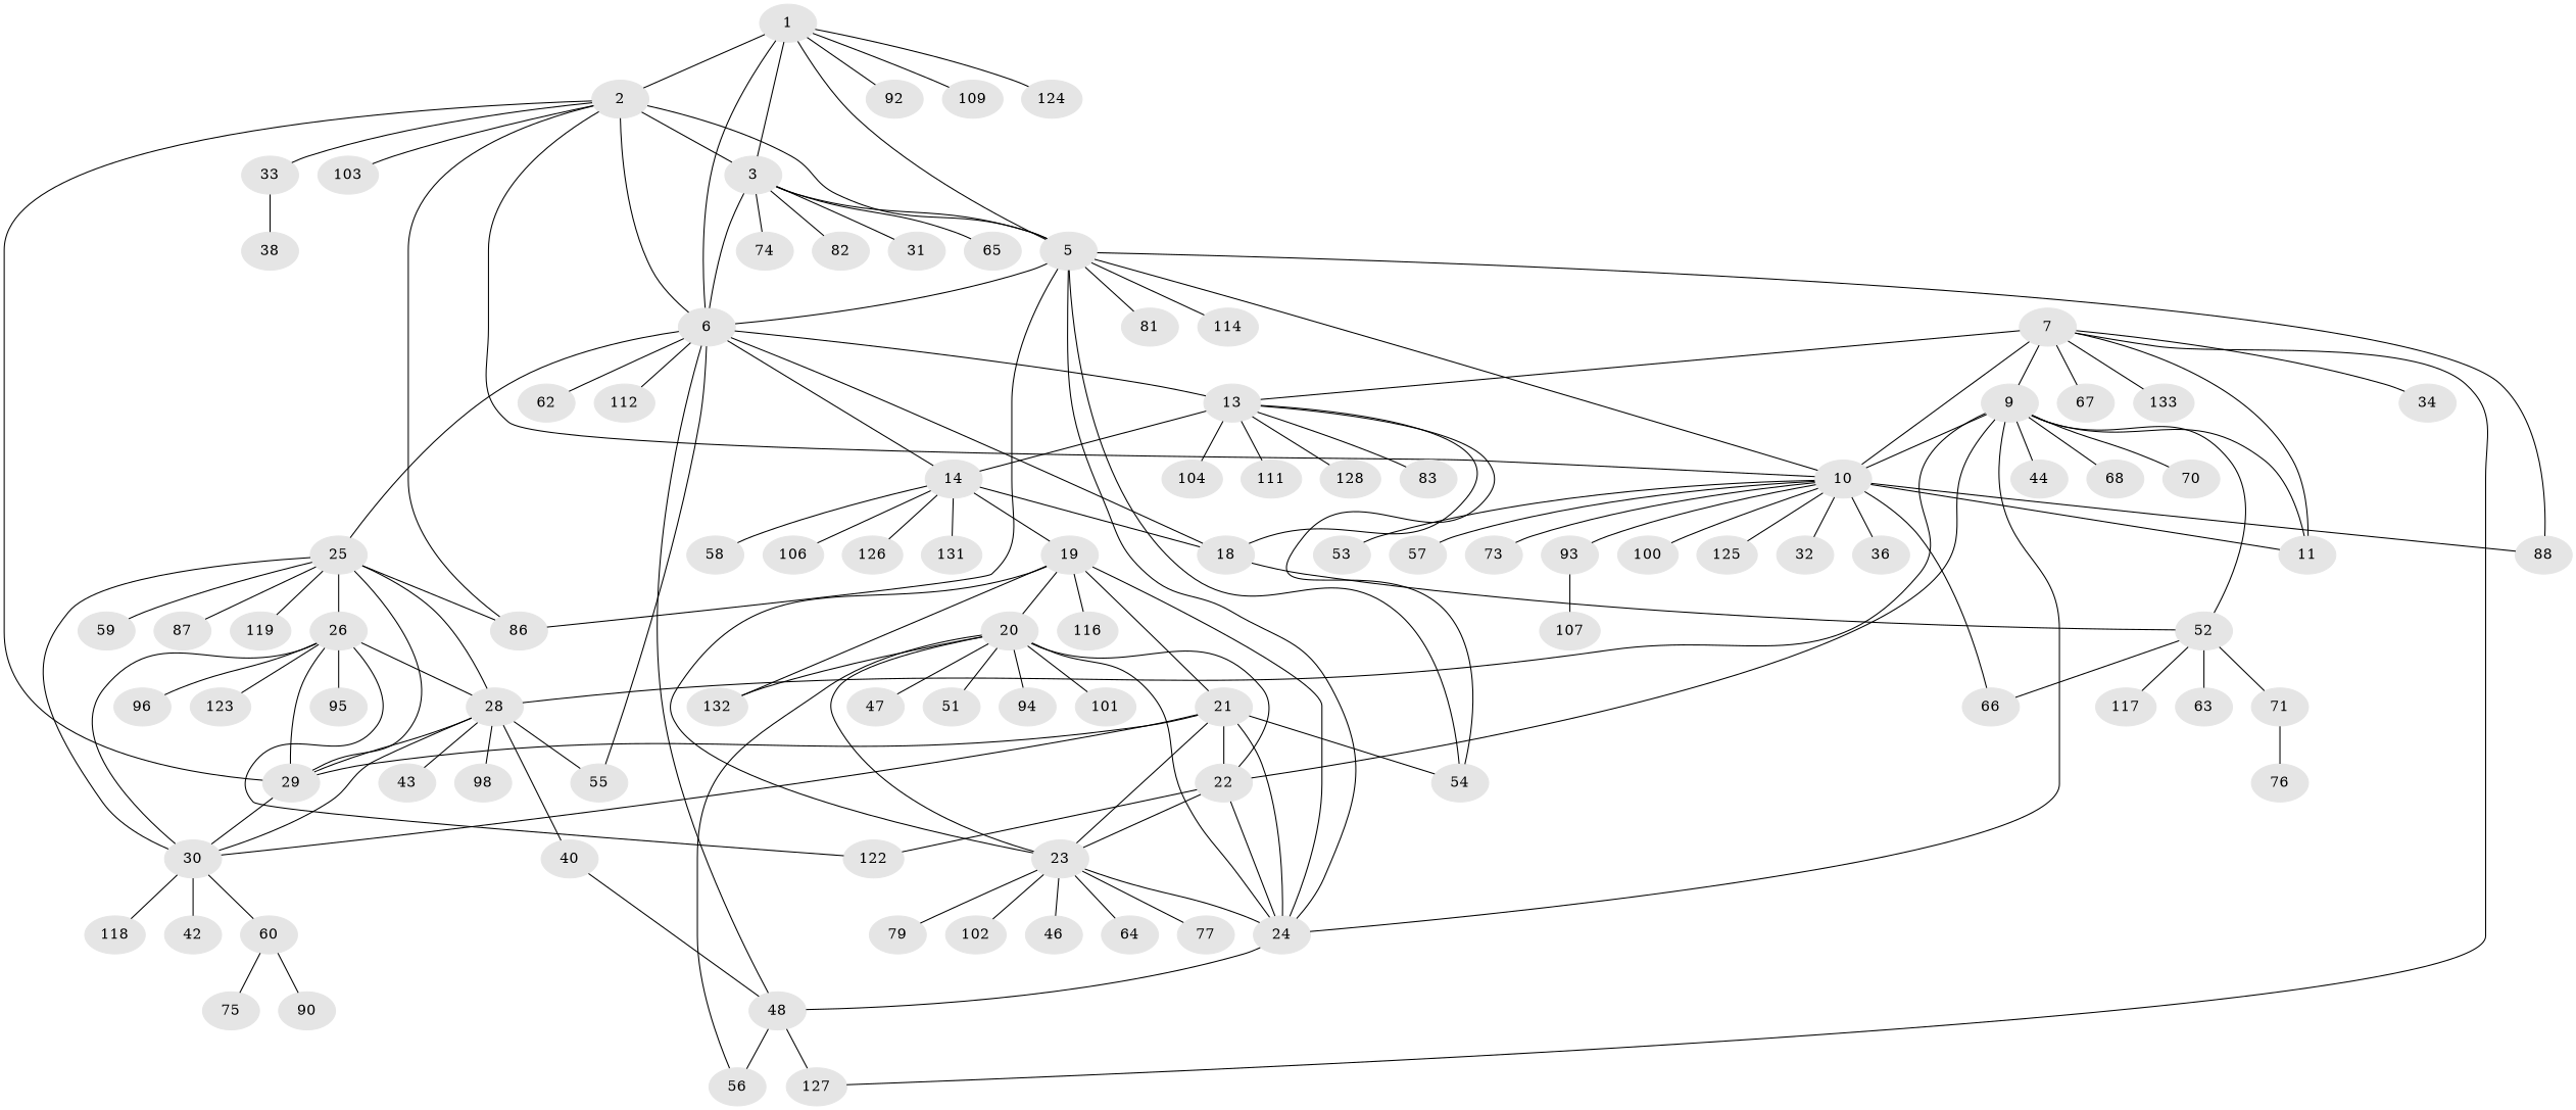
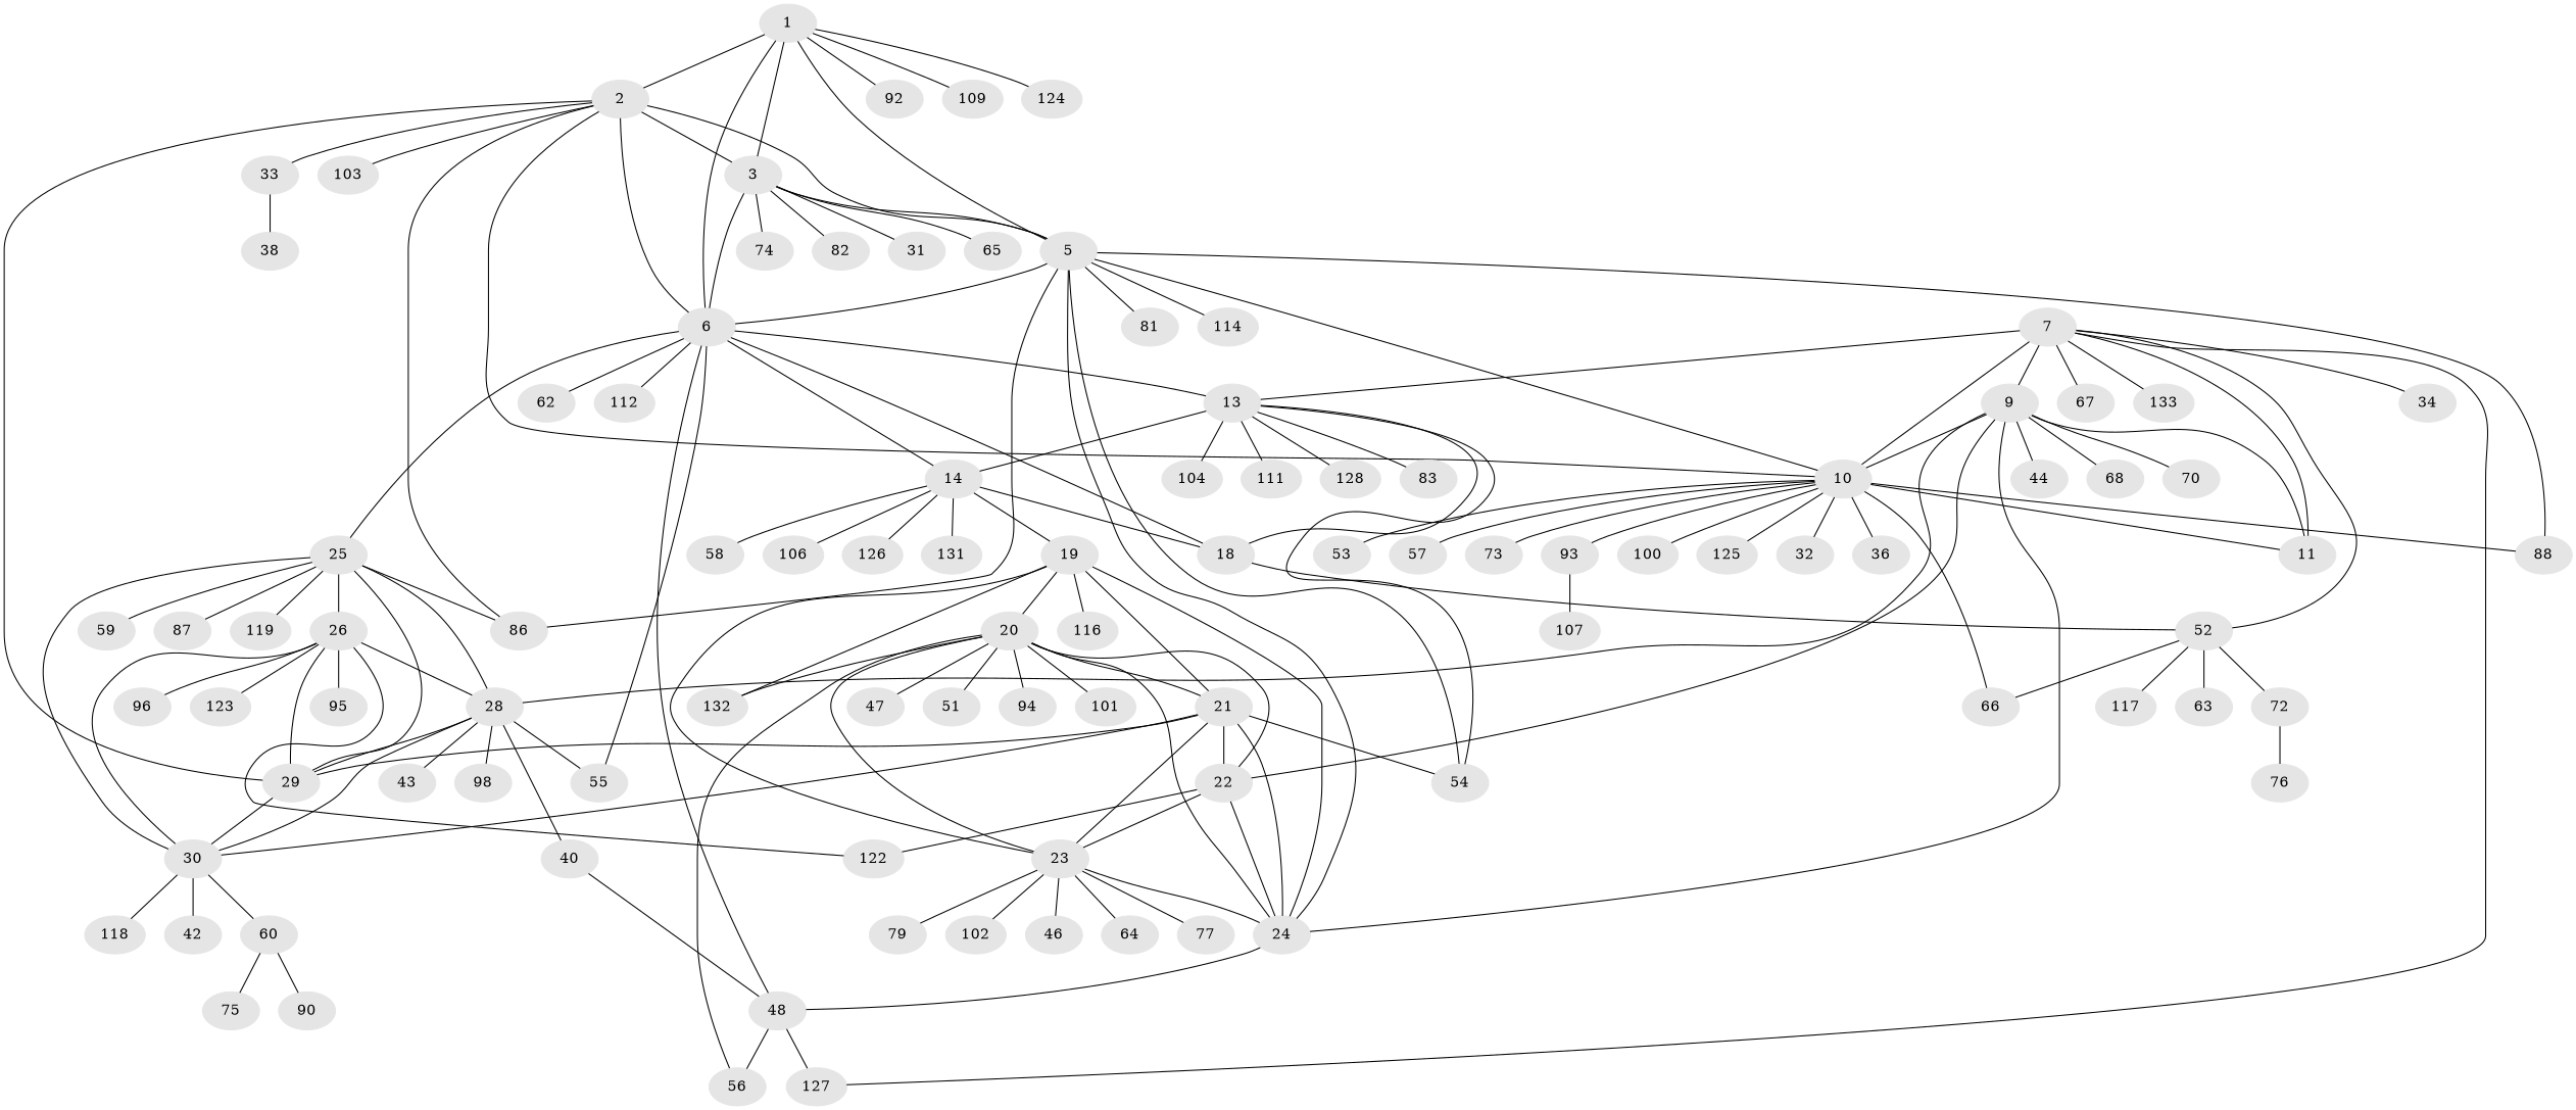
  graph {
    node [color=gray90 style=filled]
    1 [super="+134"]
    2 [super="+4"]
    3 [super="+80"]
    5 [super="+49"]
    6 [super="+16"]
    92
    109
    124
    10 [super="+12"]
    29 [super="+35"]
    33
    86 [super="+108"]
    103
    31
    65 [super="+97"]
    74
    82 [super="+89"]
    24 [super="+69"]
    54 [super="+111"]
    81
    88 [super="+120"]
    114
    13 [super="+15"]
    14 [super="+17"]
    18
    25 [super="+39"]
    48 [super="+50"]
    55
    62
    112
    11 [super="+121"]
    32
    36
    53 [super="+99"]
    57
    66
    73
    93
    100
    125
    30
    38 [super="+91"]
    83
    104
    n45 [label=111]
    128
    19
    58
    106
    126
    131
    52 [super="+130"]
    28 [super="+78"]
    26 [super="+27"]
    59
    87 [super="+113"]
    119
    127
    56
    7 [super="+8"]
    9 [super="+41"]
    34
    67
    133
    22 [super="+129"]
    44 [super="+45"]
    68
    70
    23 [super="+37"]
    122
    40
    43 [super="+61"]
    98
    63
-   71
+   71 [label=72]
    117
    107
    20 [super="+72"]
    21 [super="+84"]
    116
    132
    47
    51
    94
    101
    46
    64 [super="+85"]
    77
    79
    102
    42 [super="+105"]
    60
    118
    95
    96
    123
    75
    90
    76
    1 -- 2 [weight=2]
    1 -- 3
    1 -- 5
    1 -- 6
    1 -- 92
    1 -- 109
    1 -- 124
    2 -- 3 [weight=2]
    2 -- 5 [weight=2]
    2 -- 6 [weight=2]
    2 -- 10
    2 -- 29
    2 -- 33
    2 -- 86
    2 -- 103
    3 -- 5
    3 -- 6
    3 -- 31
    3 -- 65
    3 -- 74
    3 -- 82
    5 -- 6
    5 -- 10
    5 -- 86
    5 -- 24
    5 -- 54
    5 -- 81
    5 -- 88
    5 -- 114
    6 -- 13 [weight=2]
    6 -- 14 [weight=2]
    6 -- 18
    6 -- 25
    6 -- 48
    6 -- 55
    6 -- 62
    6 -- 112
    10 -- 88
    10 -- 11 [weight=2]
    10 -- 32
    10 -- 36
    10 -- 53
    10 -- 57
    10 -- 66
    10 -- 73
    10 -- 93
    10 -- 100
    10 -- 125
    29 -- 30
    33 -- 38
    24 -- 48
    13 -- 54
    13 -- 14 [weight=4]
    13 -- 18 [weight=2]
    13 -- 83
    13 -- 104
    13 -- n45
    13 -- 128
    14 -- 18 [weight=2]
    14 -- 19
    14 -- 58
    14 -- 106
    14 -- 126
    14 -- 131
    18 -- 52
    25 -- 29
    25 -- 86
    25 -- 30
    25 -- 28
    25 -- 26 [weight=2]
    25 -- 59
    25 -- 87
    25 -- 119
    48 -- 127
    48 -- 56
    93 -- 107
    30 -- 42
    30 -- 60
    30 -- 118
    19 -- 24
    19 -- 23
    19 -- 20
    19 -- 21
    19 -- 116
    19 -- 132
    52 -- 66
    52 -- 63
    52 -- 71
    52 -- 117
    28 -- 29
    28 -- 55
    28 -- 30
    28 -- 40
    28 -- 43
    28 -- 98
    26 -- 29 [weight=2]
    26 -- 30 [weight=2]
    26 -- 28 [weight=2]
    26 -- 122
    26 -- 95
    26 -- 96
    26 -- 123
    7 -- 10 [weight=4]
    7 -- 13
    7 -- 11 [weight=2]
    7 -- 127
    7 -- 9 [weight=2]
    7 -- 34
    7 -- 67
    7 -- 133
    9 -- 10 [weight=2]
    9 -- 24
    9 -- 11
-   9 -- 52
+   7 -- 52
    9 -- 28
    9 -- 22
    9 -- 44
    9 -- 68
    9 -- 70
    22 -- 24
    22 -- 23
    22 -- 122
    23 -- 24
    23 -- 46
    23 -- 64
    23 -- 77
    23 -- 79
    23 -- 102
    40 -- 48
    71 -- 76
    20 -- 24
    20 -- 56
    20 -- 22
    20 -- 23
+   20 -- 21
    20 -- 132
    20 -- 47
    20 -- 51
    20 -- 94
    20 -- 101
    21 -- 29
    21 -- 24
    21 -- 54
    21 -- 30
    21 -- 22
    21 -- 23
    60 -- 75
    60 -- 90
  }
